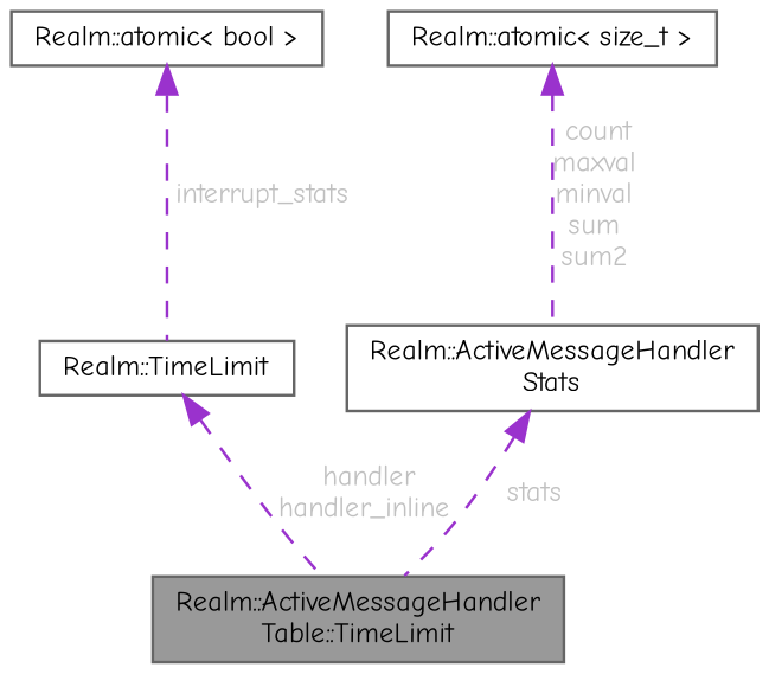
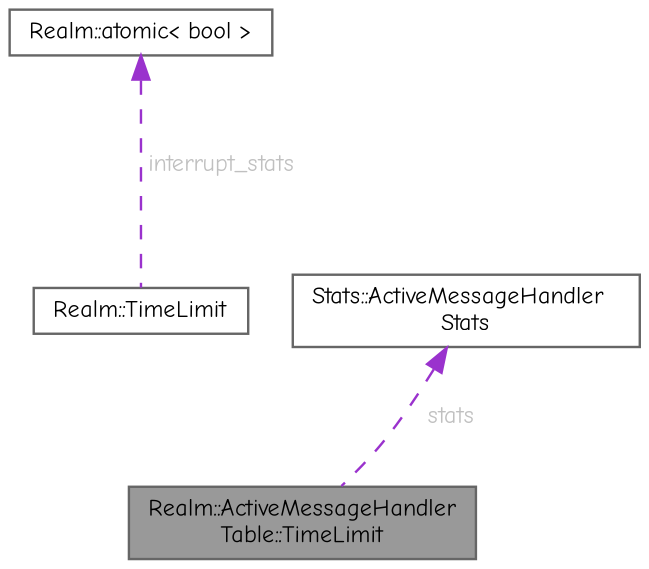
  digraph {
    fontname="Comic Neue"
    node [color=gray40 fillcolor=white fontname="Comic Neue" fontsize=10 shape=box style=filled]
    edge [color=darkorchid3 dir=back fontcolor=grey fontname="Comic Neue" fontsize=10 labelfontname=Helvetica labelfontsize=10 style=dashed]
    n1 [fillcolor=grey60 fontcolor=black height=0.2 label="Realm::ActiveMessageHandler\lTable::TimeLimit" width=0.4]
    n2 [height=0.2 label="Realm::TimeLimit" width=0.4]
    n3 [height=0.2 label="Realm::atomic\< bool \>" width=0.4]
-   n4 [height=0.2 label="Realm::ActiveMessageHandler\lStats" width=0.4]
-   n5 [height=0.2 label="Realm::atomic\< size_t \>" width=0.4]
-   n2 -> n1 [label=" handler\nhandler_inline"]
+   n4 [height=0.2 label="Stats::ActiveMessageHandler\lStats" width=0.4]
    n3 -> n2 [label=" interrupt_stats"]
    n4 -> n1 [label=" stats"]
-   n5 -> n4 [label=" count\nmaxval\nminval\nsum\nsum2"]
  }
